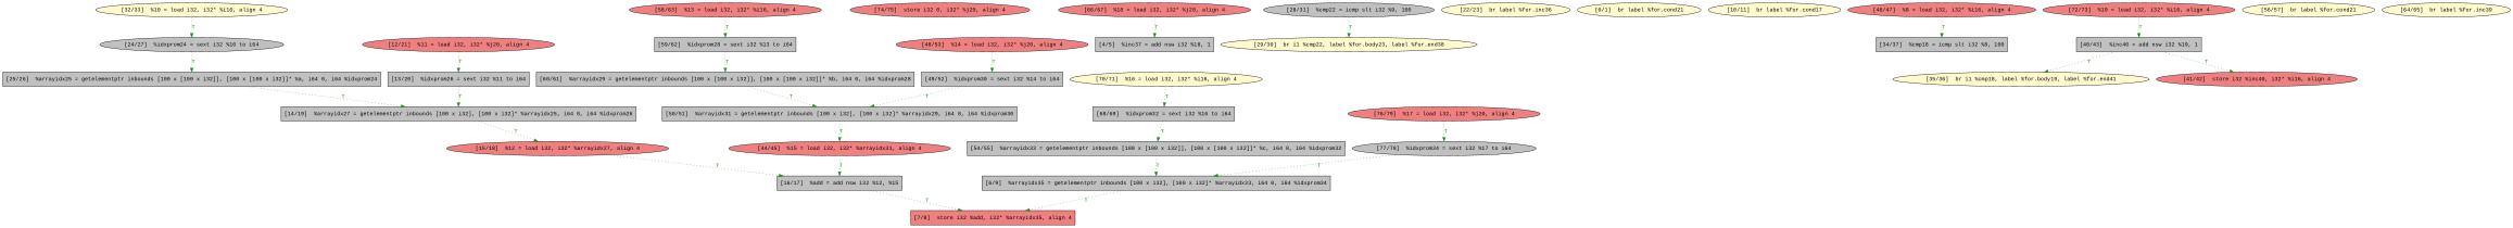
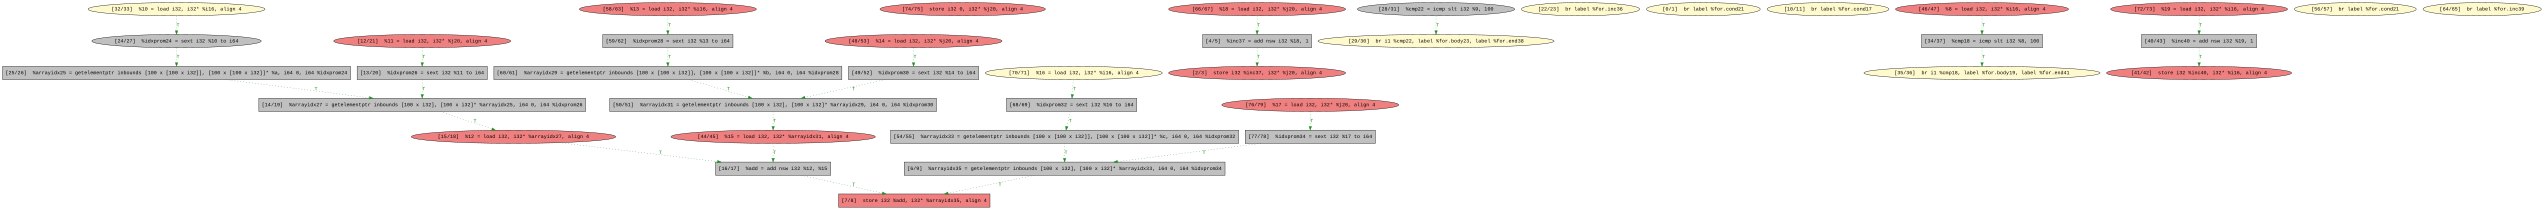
  digraph {
    fontname="Liberation Mono"
    node [fillcolor=grey fontname="Liberation Mono" shape=ellipse style=filled]
    edge [color=forestgreen fontcolor=forestgreen fontname="Liberation Mono" style=dotted]
-   n1 [label="[77/78]  %idxprom34 = sext i32 %17 to i64"]
+   n1 [label="[77/78]  %idxprom34 = sext i32 %17 to i64" shape=rectangle]
    n2 [label="[6/9]  %arrayidx35 = getelementptr inbounds [100 x i32], [100 x i32]* %arrayidx33, i64 0, i64 %idxprom34" shape=rectangle]
    n3 [fillcolor=lightcoral label="[7/8]  store i32 %add, i32* %arrayidx35, align 4" shape=box]
    n4 [fillcolor=lightcoral label="[76/79]  %17 = load i32, i32* %j20, align 4"]
    n5 [fillcolor=lightcoral label="[74/75]  store i32 0, i32* %j20, align 4"]
    n6 [label="[16/17]  %add = add nsw i32 %12, %15" shape=rectangle]
    n7 [fillcolor=lightcoral label="[15/18]  %12 = load i32, i32* %arrayidx27, align 4"]
    n8 [fillcolor=lightcoral label="[66/67]  %18 = load i32, i32* %j20, align 4"]
    n9 [label="[4/5]  %inc37 = add nsw i32 %18, 1" shape=rectangle]
+   n10 [fillcolor=lightcoral label="[2/3]  store i32 %inc37, i32* %j20, align 4"]
    n11 [fillcolor=lemonchiffon label="[32/33]  %10 = load i32, i32* %i16, align 4"]
    n12 [label="[24/27]  %idxprom24 = sext i32 %10 to i64"]
    n13 [label="[25/26]  %arrayidx25 = getelementptr inbounds [100 x [100 x i32]], [100 x [100 x i32]]* %a, i64 0, i64 %idxprom24" shape=rectangle]
    n14 [label="[14/19]  %arrayidx27 = getelementptr inbounds [100 x i32], [100 x i32]* %arrayidx25, i64 0, i64 %idxprom26" shape=rectangle]
    n15 [label="[28/31]  %cmp22 = icmp slt i32 %9, 100"]
    n16 [fillcolor=lemonchiffon label="[29/30]  br i1 %cmp22, label %for.body23, label %for.end38"]
    n17 [fillcolor=lightcoral label="[12/21]  %11 = load i32, i32* %j20, align 4"]
    n18 [label="[13/20]  %idxprom26 = sext i32 %11 to i64" shape=rectangle]
    n19 [fillcolor=lemonchiffon label="[22/23]  br label %for.inc36"]
    n20 [fillcolor=lightcoral label="[58/63]  %13 = load i32, i32* %i16, align 4"]
    n21 [label="[59/62]  %idxprom28 = sext i32 %13 to i64" shape=rectangle]
    n22 [label="[60/61]  %arrayidx29 = getelementptr inbounds [100 x [100 x i32]], [100 x [100 x i32]]* %b, i64 0, i64 %idxprom28" shape=rectangle]
    n23 [fillcolor=lemonchiffon label="[0/1]  br label %for.cond21"]
    n24 [fillcolor=lemonchiffon label="[10/11]  br label %for.cond17"]
    n25 [label="[54/55]  %arrayidx33 = getelementptr inbounds [100 x [100 x i32]], [100 x [100 x i32]]* %c, i64 0, i64 %idxprom32" shape=rectangle]
    n26 [label="[34/37]  %cmp18 = icmp slt i32 %8, 100" shape=rectangle]
    n27 [fillcolor=lemonchiffon label="[35/36]  br i1 %cmp18, label %for.body19, label %for.end41"]
    n28 [fillcolor=lightcoral label="[44/45]  %15 = load i32, i32* %arrayidx31, align 4"]
    n29 [fillcolor=lightcoral label="[46/47]  %8 = load i32, i32* %i16, align 4"]
    n30 [fillcolor=lightcoral label="[41/42]  store i32 %inc40, i32* %i16, align 4"]
    n31 [label="[68/69]  %idxprom32 = sext i32 %16 to i64" shape=rectangle]
    n32 [label="[50/51]  %arrayidx31 = getelementptr inbounds [100 x i32], [100 x i32]* %arrayidx29, i64 0, i64 %idxprom30" shape=rectangle]
    n33 [fillcolor=lightcoral label="[48/53]  %14 = load i32, i32* %j20, align 4"]
    n34 [label="[49/52]  %idxprom30 = sext i32 %14 to i64" shape=rectangle]
    n35 [fillcolor=lemonchiffon label="[56/57]  br label %for.cond21"]
    n36 [label="[40/43]  %inc40 = add nsw i32 %19, 1" shape=rectangle]
    n37 [fillcolor=lemonchiffon label="[64/65]  br label %for.inc39"]
    n38 [fillcolor=lemonchiffon label="[70/71]  %16 = load i32, i32* %i16, align 4"]
    n39 [fillcolor=lightcoral label="[72/73]  %19 = load i32, i32* %i16, align 4"]
    n1 -> n2 [label=T]
    n2 -> n3 [label=T]
    n4 -> n1 [label=T]
    n6 -> n3 [label=T]
    n7 -> n6 [label=T]
    n8 -> n9 [label=T]
+   n9 -> n10 [label=T]
    n11 -> n12 [label=T]
    n12 -> n13 [label=T]
    n13 -> n14 [label=T]
    n14 -> n7 [label=T]
    n15 -> n16 [label=T]
    n17 -> n18 [label=T]
    n18 -> n14 [label=T]
    n20 -> n21 [label=T]
    n21 -> n22 [label=T]
    n22 -> n32 [label=T]
    n25 -> n2 [label=T]
-   n36 -> n27 [label=T]
+   n26 -> n27 [label=T]
    n28 -> n6 [label=T]
    n29 -> n26 [label=T]
    n31 -> n25 [label=T]
    n32 -> n28 [label=T]
    n33 -> n34 [label=T]
    n34 -> n32 [label=T]
    n36 -> n30 [label=T]
    n38 -> n31 [label=T]
    n39 -> n36 [label=T]
  }
